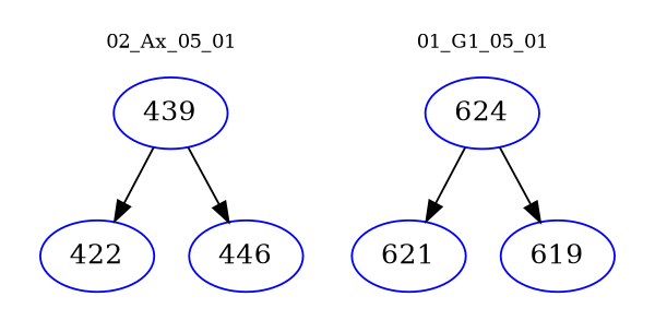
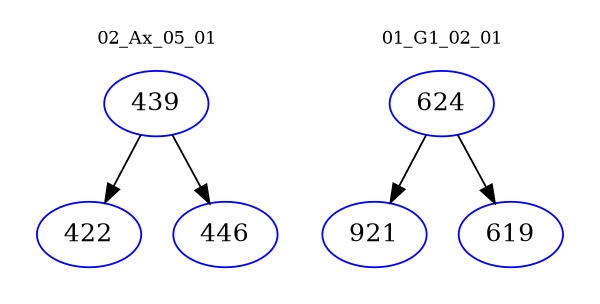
  digraph {
    node [color=blue]
    edge [color=black]
    n1 [label=439]
    n2 [label=422]
    n3 [label=446]
    n4 [label=624]
-   n5 [label=621]
+   n5 [label=921]
    n6 [label=619]
    subgraph cluster_1 {
      color=white
      fontsize=10
      label="02_Ax_05_01"
      n1
      n2
      n3
    }
    subgraph cluster_2 {
      color=white
      fontsize=10
-     label="01_G1_05_01"
+     label="01_G1_02_01"
      n4
      n5
      n6
    }
    n1 -> n2
    n1 -> n3
    n4 -> n5
    n4 -> n6
  }
